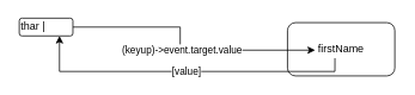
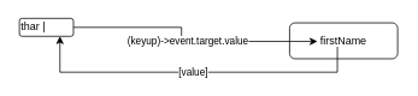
  <mxCell id="0" />
  <mxCell id="1" parent="0" />
  <mxCell id="2" value="thar |" style="rounded=1;whiteSpace=wrap;html=1;align=left;" vertex="1" parent="1"><mxGeometry x="20" y="20" width="60" height="20" as="geometry" /></mxCell>
- <mxCell id="3" value="firstName" style="rounded=1;whiteSpace=wrap;html=1;" vertex="1" parent="1"><mxGeometry x="320" y="25" width="120" height="60" as="geometry" /></mxCell>
+ <mxCell id="3" value="firstName" style="rounded=1;whiteSpace=wrap;html=1;" vertex="1" parent="1"><mxGeometry x="320" y="25" width="120" height="40" as="geometry" /></mxCell>
  <mxCell id="4" value="(keyup)-&amp;gt;event.target.value" style="edgeStyle=orthogonalEdgeStyle;rounded=0;orthogonalLoop=1;jettySize=auto;html=1;exitX=1;exitY=0.5;exitDx=0;exitDy=0;entryX=0.258;entryY=0.517;entryDx=0;entryDy=0;entryPerimeter=0;" edge="1" parent="1" source="2" target="3"><mxGeometry relative="1" as="geometry"><mxPoint x="190" y="55" as="targetPoint" /></mxGeometry></mxCell>
  <mxCell id="5" value="[value]" style="edgeStyle=orthogonalEdgeStyle;rounded=0;orthogonalLoop=1;jettySize=auto;html=1;exitX=0.442;exitY=0.667;exitDx=0;exitDy=0;entryX=0.75;entryY=1;entryDx=0;entryDy=0;exitPerimeter=0;" edge="1" parent="1" source="3" target="2"><mxGeometry relative="1" as="geometry"><Array as="points"><mxPoint x="373" y="80" /><mxPoint x="65" y="80" /></Array></mxGeometry></mxCell>
